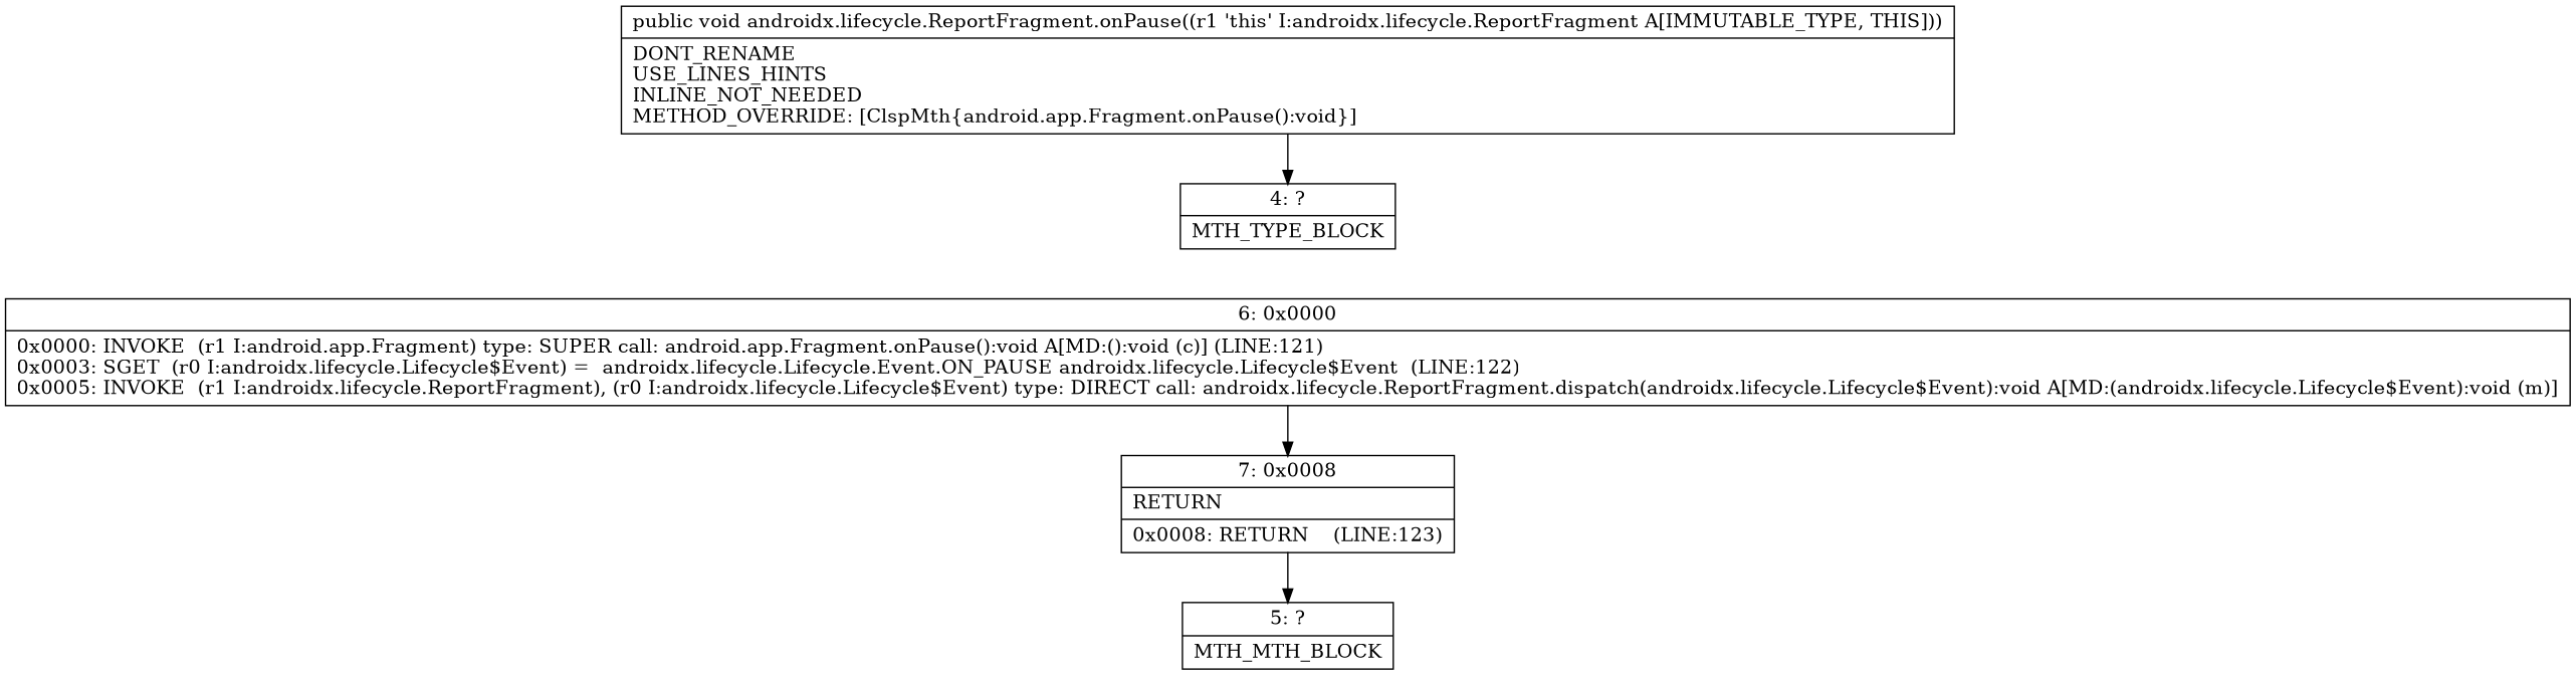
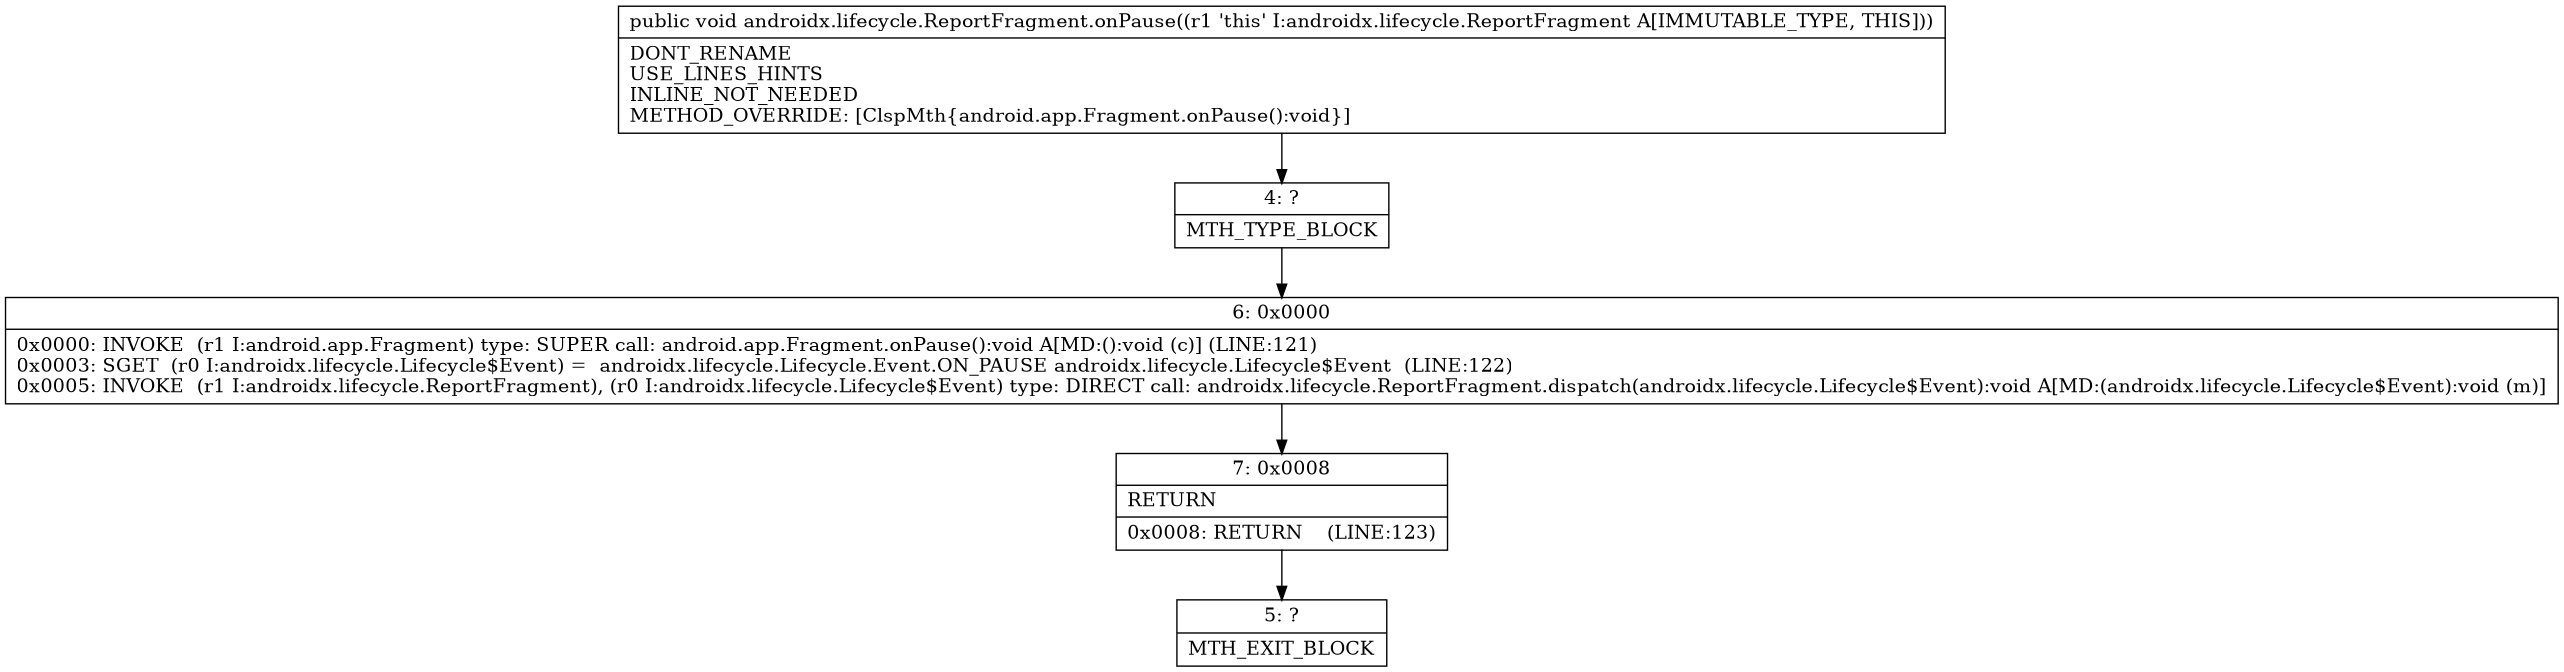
  digraph {
    node [shape=record]
    n1 [label="{4\:\ ?|MTH_TYPE_BLOCK\l}"]
    n2 [label="{6\:\ 0x0000|0x0000: INVOKE  (r1 I:android.app.Fragment) type: SUPER call: android.app.Fragment.onPause():void A[MD:():void (c)] (LINE:121)\l0x0003: SGET  (r0 I:androidx.lifecycle.Lifecycle$Event) =  androidx.lifecycle.Lifecycle.Event.ON_PAUSE androidx.lifecycle.Lifecycle$Event  (LINE:122)\l0x0005: INVOKE  (r1 I:androidx.lifecycle.ReportFragment), (r0 I:androidx.lifecycle.Lifecycle$Event) type: DIRECT call: androidx.lifecycle.ReportFragment.dispatch(androidx.lifecycle.Lifecycle$Event):void A[MD:(androidx.lifecycle.Lifecycle$Event):void (m)]\l}"]
    n3 [label="{7\:\ 0x0008|RETURN\l|0x0008: RETURN    (LINE:123)\l}"]
-   n4 [label="{5\:\ ?|MTH_MTH_BLOCK\l}"]
+   n4 [label="{5\:\ ?|MTH_EXIT_BLOCK\l}"]
    n5 [label="{public void androidx.lifecycle.ReportFragment.onPause((r1 'this' I:androidx.lifecycle.ReportFragment A[IMMUTABLE_TYPE, THIS]))  | DONT_RENAME\lUSE_LINES_HINTS\lINLINE_NOT_NEEDED\lMETHOD_OVERRIDE: [ClspMth\{android.app.Fragment.onPause():void\}]\l}"]
+   n1 -> n2
    n2 -> n3
    n3 -> n4
    n5 -> n1
  }
